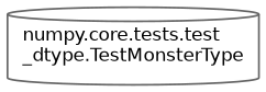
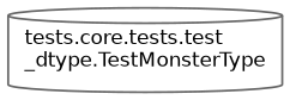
  digraph {
    rankdir=LR
-   n1 [color=grey40 fillcolor=white fontname=Helvetica fontsize=10 height=0.2 label="numpy.core.tests.test\l_dtype.TestMonsterType" shape=cylinder style=filled width=0.4]
+   n1 [color=grey40 fillcolor=white fontname=Helvetica fontsize=10 height=0.2 label="tests.core.tests.test\l_dtype.TestMonsterType" shape=cylinder style=filled width=0.4]
  }
